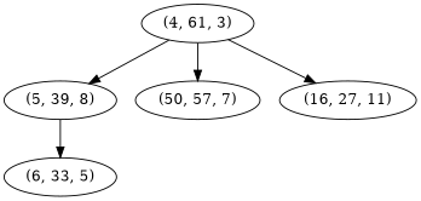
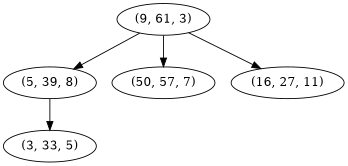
  digraph {
    n1 [label="(5, 39, 8)"]
-   "(4, 61, 3)"
+   "(4, 61, 3)" [label="(9, 61, 3)"]
    "(50, 57, 7)"
    "(16, 27, 11)"
-   "(6, 33, 5)"
+   "(6, 33, 5)" [label="(3, 33, 5)"]
    n1 -> "(6, 33, 5)"
    "(4, 61, 3)" -> n1
    "(4, 61, 3)" -> "(50, 57, 7)"
    "(4, 61, 3)" -> "(16, 27, 11)"
  }
